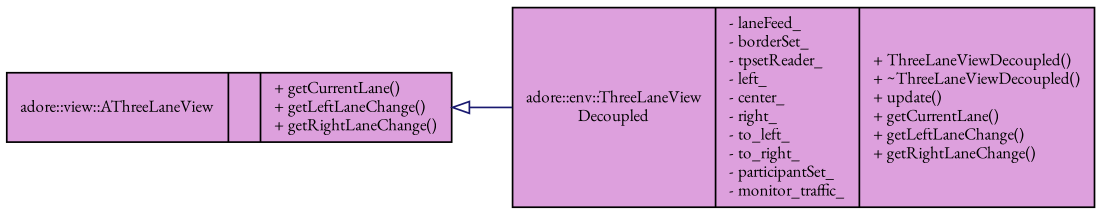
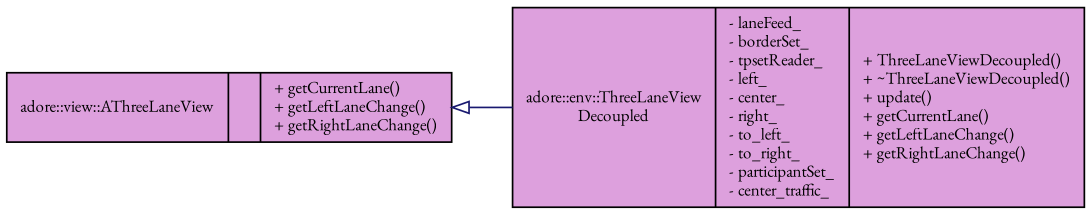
  digraph {
    rankdir=LR
    fontname="EB Garamond"
    node [color=black fillcolor=plum fontname="EB Garamond" fontsize=10 shape=record style=filled]
-   n1 [fontcolor=black height=0.2 label="{adore::env::ThreeLaneView\lDecoupled\n|- laneFeed_\l- borderSet_\l- tpsetReader_\l- left_\l- center_\l- right_\l- to_left_\l- to_right_\l- participantSet_\l- monitor_traffic_\l|+ ThreeLaneViewDecoupled()\l+ ~ThreeLaneViewDecoupled()\l+ update()\l+ getCurrentLane()\l+ getLeftLaneChange()\l+ getRightLaneChange()\l}" width=0.4]
+   n1 [fontcolor=black height=0.2 label="{adore::env::ThreeLaneView\lDecoupled\n|- laneFeed_\l- borderSet_\l- tpsetReader_\l- left_\l- center_\l- right_\l- to_left_\l- to_right_\l- participantSet_\l- center_traffic_\l|+ ThreeLaneViewDecoupled()\l+ ~ThreeLaneViewDecoupled()\l+ update()\l+ getCurrentLane()\l+ getLeftLaneChange()\l+ getRightLaneChange()\l}" width=0.4]
    n2 [height=0.2 label="{adore::view::AThreeLaneView\n||+ getCurrentLane()\l+ getLeftLaneChange()\l+ getRightLaneChange()\l}" width=0.4]
    n2 -> n1 [arrowtail=onormal color=midnightblue dir=back fontname="EB Garamond" fontsize=10 labelfontname=Helvetica labelfontsize=10 style=solid]
  }
